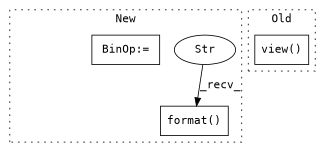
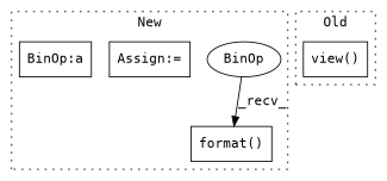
  digraph {
    fontname="DejaVu Sans Mono"
    node [a=75 shape=box fontname="DejaVu Sans Mono"]
    n1 [l="32,1" label="format()" s="1471,1521"]
-   n2 [a=66 l=24 label=Str s=1471 shape=ellipse]
-   n3 [a=68 l=3 label="BinOp:=" s=1848]
+   n2 [a=66 l=24 label=BinOp s=1471 shape=ellipse]
+   n3 [a=68 l=3 label="Assign:=" s=1848]
+   n4 [a=82 l=1 label="BinOp:a" s=1598]
    n5 [l="44,1" label="view()" s="1104,1169"]
    subgraph cluster_1 {
      label=New
      style=dotted
      n1
      n2
      n3
+     n4
    }
    subgraph cluster_2 {
      label=Old
      style=dotted
      n5
    }
    n2 -> n1 [label=_recv_ fontname="DejaVu Sans Mono"]
  }
